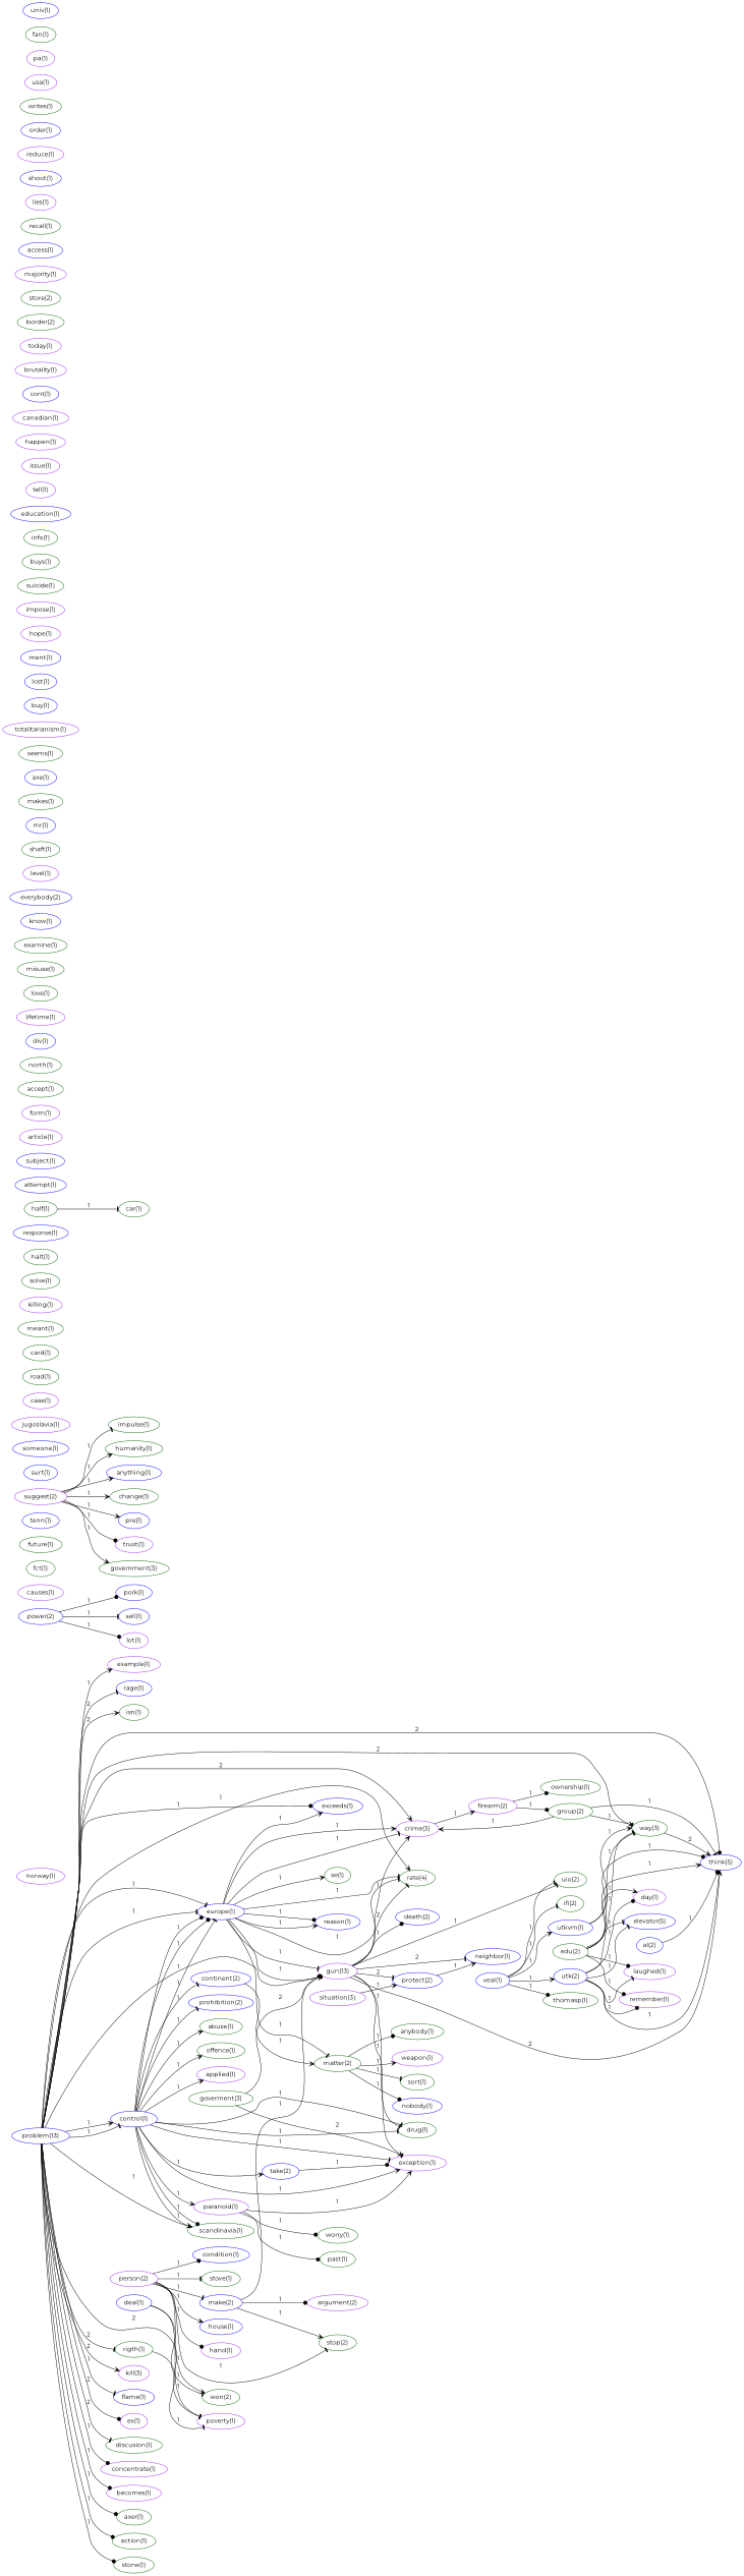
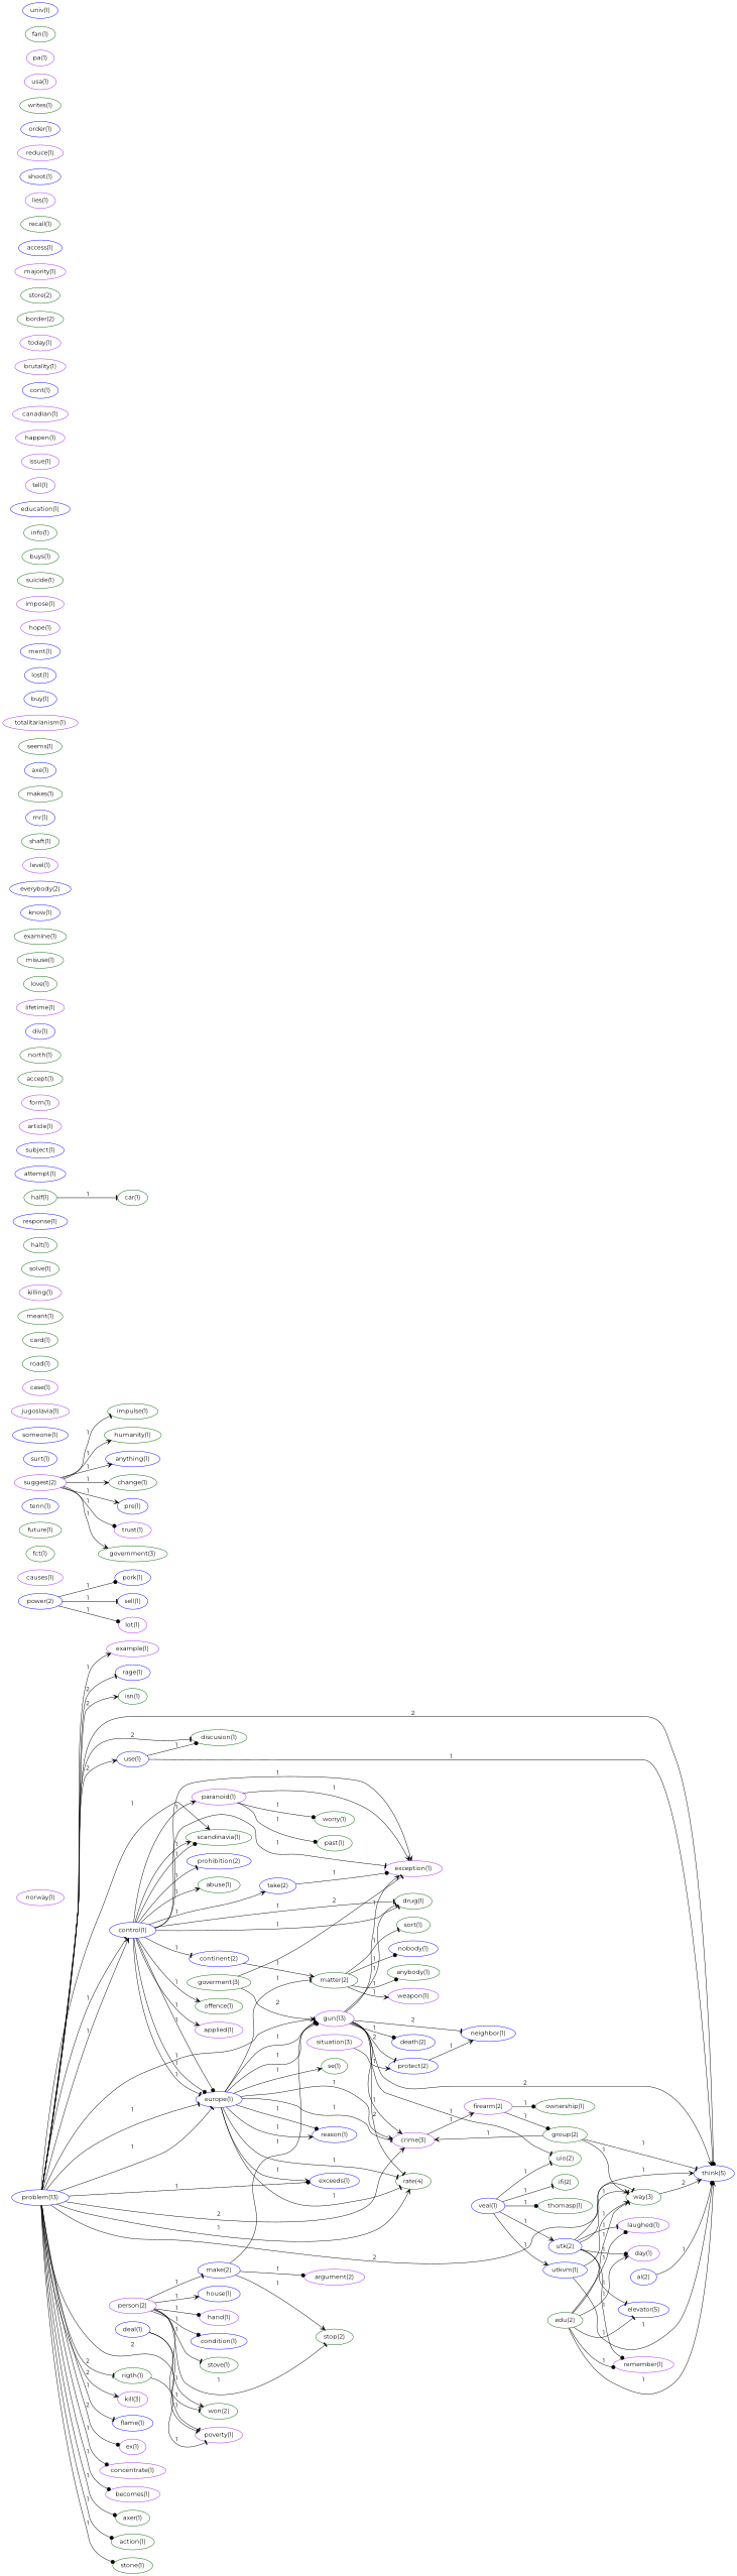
  digraph {
    fontname=Montserrat
    rankdir=LR
    node [color=darkgreen fontname=Montserrat]
    edge [arrowhead=vee fontname=Montserrat]
    n1 [color=blue label="problem(13)"]
    n2 [color=purple label="example(1)"]
    n3 [color=blue label="rage(1)"]
    n4 [label="isn(1)"]
    n5 [color=blue label="control(1)"]
    n6 [color=blue label="europe(1)"]
    n7 [color=purple label="kill(3)"]
    n8 [color=blue label="flame(1)"]
    n9 [color=blue label="exceeds(1)"]
    n10 [color=purple label="ex(1)"]
    n11 [label="scandinavia(1)"]
    n12 [label="rigth(1)"]
+   n13 [color=blue label="use(1)"]
    n14 [color=purple label="poverty(1)"]
    n15 [label="discusion(1)"]
    n16 [color=purple label="concentrate(1)"]
    n17 [color=purple label="gun(13)"]
    n18 [color=purple label="becomes(1)"]
    n19 [label="axer(1)"]
    n20 [label="way(3)"]
    n21 [label="action(1)"]
    n22 [color=purple label="crime(3)"]
    n23 [label="rate(4)"]
    n24 [color=blue label="think(5)"]
    n25 [label="stone(1)"]
    n26 [color=blue label="prohibition(2)"]
    n27 [label="abuse(1)"]
    n28 [label="offence(1)"]
    n29 [color=blue label="continent(2)"]
    n30 [color=purple label="applied(1)"]
    n31 [color=blue label="take(2)"]
    n32 [color=purple label="paranoid(1)"]
    n33 [label="drug(1)"]
    n34 [color=purple label="exception(1)"]
    n35 [label="se(1)"]
    n36 [label="matter(2)"]
    n37 [color=blue label="reason(1)"]
    n38 [color=blue label="protect(2)"]
    n39 [label="uio(2)"]
    n40 [color=blue label="death(2)"]
    n41 [color=blue label="neighbor(1)"]
    n42 [color=purple label="firearm(2)"]
    n43 [label="past(1)"]
    n44 [label="worry(1)"]
    n45 [color=purple label="weapon(1)"]
    n46 [label="sort(1)"]
    n47 [color=blue label="nobody(1)"]
    n48 [label="anybody(1)"]
    n49 [color=purple label="norway(1)"]
    n50 [color=blue label="power(2)"]
    n51 [color=blue label="pork(1)"]
    n52 [color=blue label="sell(1)"]
    n53 [color=purple label="lot(1)"]
    n54 [color=purple label="causes(1)"]
    n55 [label="fct(1)"]
    n56 [label="future(1)"]
    n57 [color=blue label="tenn(1)"]
    n58 [color=purple label="suggest(2)"]
    n59 [label="impulse(1)"]
    n60 [label="humanity(1)"]
    n61 [color=blue label="anything(1)"]
    n62 [label="change(1)"]
    n63 [color=blue label="pre(1)"]
    n64 [color=purple label="trust(1)"]
    n65 [label="government(3)"]
    n66 [color=blue label="surt(1)"]
    n67 [color=blue label="someone(1)"]
    n68 [color=purple label="person(2)"]
    n69 [color=blue label="house(1)"]
    n70 [color=purple label="hand(1)"]
    n71 [color=blue label="condition(1)"]
    n72 [color=blue label="make(2)"]
    n73 [label="won(2)"]
    n74 [label="stove(1)"]
    n75 [label="stop(2)"]
    n76 [color=purple label="argument(2)"]
    n77 [color=purple label="jugoslavia(1)"]
    n78 [color=purple label="case(1)"]
    n79 [label="road(1)"]
    n80 [label="card(1)"]
    n81 [label="meant(1)"]
    n82 [color=purple label="killing(1)"]
    n83 [label="ownership(1)"]
    n84 [label="group(2)"]
    n85 [label="solve(1)"]
    n86 [label="halt(1)"]
    n87 [color=blue label="response(1)"]
    n88 [label="half(1)"]
    n89 [label="car(1)"]
    n90 [color=blue label="attempt(1)"]
    n91 [color=blue label="subject(1)"]
    n92 [color=purple label="article(1)"]
    n93 [color=purple label="form(1)"]
    n94 [label="accept(1)"]
    n95 [label="north(1)"]
    n96 [color=blue label="deal(1)"]
    n97 [color=blue label="div(1)"]
    n98 [color=purple label="lifetime(1)"]
    n99 [label="love(1)"]
    n100 [label="misuse(1)"]
    n101 [label="examine(1)"]
    n102 [color=blue label="know(1)"]
    n103 [color=blue label="everybody(2)"]
    n104 [color=purple label="level(1)"]
    n105 [label="shaft(1)"]
    n106 [color=blue label="mr(1)"]
    n107 [label="makes(1)"]
    n108 [color=blue label="axe(1)"]
    n109 [label="seems(1)"]
    n110 [color=purple label="totalitarianism(1)"]
    n111 [color=blue label="buy(1)"]
    n112 [color=blue label="lost(1)"]
    n113 [color=blue label="ment(1)"]
    n114 [color=purple label="hope(1)"]
    n115 [color=purple label="situation(3)"]
    n116 [color=purple label="impose(1)"]
    n117 [label="suicide(1)"]
    n118 [label="edu(2)"]
    n119 [color=blue label="elevator(5)"]
    n120 [color=purple label="remember(1)"]
    n121 [color=purple label="day(1)"]
    n122 [color=purple label="laughed(1)"]
    n123 [label="buys(1)"]
    n124 [label="info(1)"]
    n125 [color=blue label="veal(1)"]
    n126 [color=blue label="utk(2)"]
    n127 [label="ifi(2)"]
    n128 [label="thomasp(1)"]
    n129 [color=blue label="utkvm(1)"]
    n130 [color=blue label="education(1)"]
    n131 [color=purple label="tell(1)"]
    n132 [label="goverment(3)"]
    n133 [color=purple label="issue(1)"]
    n134 [color=purple label="happen(1)"]
    n135 [color=purple label="canadian(1)"]
    n136 [color=blue label="cont(1)"]
    n137 [color=purple label="brutality(1)"]
    n138 [color=purple label="today(1)"]
    n139 [label="border(2)"]
    n140 [label="store(2)"]
    n141 [color=purple label="majority(1)"]
    n142 [color=blue label="access(1)"]
    n143 [label="recall(1)"]
    n144 [color=purple label="lies(1)"]
    n145 [color=blue label="shoot(1)"]
    n146 [color=purple label="reduce(1)"]
    n147 [color=blue label="order(1)"]
    n148 [label="writes(1)"]
    n149 [color=purple label="usa(1)"]
    n150 [color=blue label="al(2)"]
    n151 [color=purple label="pa(1)"]
    n152 [label="fan(1)"]
    n153 [color=blue label="univ(1)"]
    n1 -> n2 [label=1]
    n1 -> n3 [arrowhead=tee label=2]
    n1 -> n4 [label=2]
    n1 -> n5 [arrowhead=tee label=1]
    n1 -> n5 [label=1]
    n1 -> n6 [arrowhead=tee label=1]
    n1 -> n6 [arrowhead=tee label=1]
    n1 -> n7 [label=2]
    n1 -> n8 [arrowhead=tee label=1]
    n1 -> n9 [arrowhead=dot label=1]
    n1 -> n10 [arrowhead=dot label=2]
    n1 -> n11 [label=1]
    n1 -> n12 [arrowhead=tee label=2]
+   n1 -> n13 [label=2]
    n1 -> n14 [arrowhead=tee label=2]
    n1 -> n15 [arrowhead=tee label=2]
    n1 -> n16 [arrowhead=dot label=1]
    n1 -> n17 [arrowhead=tee label=1]
    n1 -> n18 [arrowhead=dot label=1]
    n1 -> n19 [arrowhead=dot label=1]
    n1 -> n20 [arrowhead=tee label=2]
    n1 -> n21 [arrowhead=dot label=1]
    n1 -> n22 [label=2]
    n1 -> n23 [label=1]
    n1 -> n24 [arrowhead=dot label=2]
    n1 -> n25 [arrowhead=dot label=1]
    n5 -> n6 [arrowhead=dot label=1]
    n5 -> n6 [arrowhead=dot label=1]
    n5 -> n6 [arrowhead=tee label=1]
    n5 -> n11 [arrowhead=dot label=1]
    n5 -> n11 [label=1]
    n5 -> n26 [arrowhead=tee label=1]
    n5 -> n27 [label=1]
    n5 -> n28 [label=1]
    n5 -> n29 [arrowhead=tee label=1]
    n5 -> n30 [label=1]
    n5 -> n31 [label=1]
    n5 -> n32 [label=1]
    n5 -> n33 [arrowhead=tee label=1]
    n5 -> n33 [arrowhead=tee label=1]
    n5 -> n34 [label=1]
    n5 -> n34 [arrowhead=tee label=1]
    n6 -> n9 [label=1]
    n6 -> n17 [arrowhead=dot label=1]
    n6 -> n17 [arrowhead=tee label=1]
    n6 -> n22 [label=1]
    n6 -> n22 [arrowhead=tee label=1]
    n6 -> n23 [arrowhead=tee label=1]
    n6 -> n23 [arrowhead=tee label=1]
    n6 -> n35 [label=1]
    n6 -> n36 [arrowhead=tee label=1]
    n6 -> n37 [arrowhead=dot label=1]
    n6 -> n37 [label=1]
    n12 -> n14 [arrowhead=tee label=1]
+   n13 -> n15 [arrowhead=dot label=1]
+   n13 -> n24 [arrowhead=tee label=1]
    n17 -> n22 [label=1]
    n17 -> n23 [arrowhead=tee label=2]
    n17 -> n24 [label=2]
    n17 -> n33 [arrowhead=tee label=1]
    n17 -> n34 [label=1]
    n17 -> n38 [arrowhead=tee label=2]
    n17 -> n39 [arrowhead=tee label=1]
    n17 -> n40 [arrowhead=dot label=1]
    n17 -> n41 [arrowhead=tee label=2]
    n20 -> n24 [label=2]
    n22 -> n42 [label=1]
    n29 -> n36 [label=1]
    n31 -> n34 [arrowhead=dot label=1]
    n32 -> n34 [label=1]
    n32 -> n43 [arrowhead=dot label=1]
    n32 -> n44 [arrowhead=dot label=1]
    n36 -> n45 [label=1]
    n36 -> n46 [arrowhead=tee label=1]
    n36 -> n47 [arrowhead=dot label=1]
    n36 -> n48 [arrowhead=dot label=1]
    n38 -> n41 [label=1]
    n42 -> n83 [arrowhead=dot label=1]
    n42 -> n84 [arrowhead=dot label=1]
    n50 -> n51 [arrowhead=dot label=1]
    n50 -> n52 [arrowhead=tee label=1]
    n50 -> n53 [arrowhead=dot label=1]
    n58 -> n59 [arrowhead=tee label=1]
    n58 -> n60 [label=1]
    n58 -> n61 [label=1]
    n58 -> n62 [label=1]
    n58 -> n63 [label=1]
    n58 -> n64 [arrowhead=dot label=1]
    n58 -> n65 [label=1]
    n68 -> n69 [label=1]
    n68 -> n70 [arrowhead=dot label=1]
    n68 -> n71 [arrowhead=dot label=1]
    n68 -> n72 [arrowhead=tee label=1]
    n68 -> n73 [label=1]
    n68 -> n74 [arrowhead=tee label=1]
    n68 -> n75 [arrowhead=tee label=1]
    n72 -> n17 [arrowhead=dot label=1]
    n72 -> n75 [label=1]
    n72 -> n76 [arrowhead=dot label=1]
    n84 -> n20 [label=1]
    n84 -> n22 [label=1]
    n84 -> n24 [arrowhead=tee label=1]
    n88 -> n89 [arrowhead=tee label=1]
    n96 -> n14 [arrowhead=tee label=1]
    n96 -> n73 [arrowhead=tee label=1]
    n115 -> n38 [label=1]
    n118 -> n20 [arrowhead=tee label=1]
    n118 -> n24 [label=1]
    n118 -> n119 [arrowhead=tee label=1]
    n118 -> n120 [arrowhead=dot label=1]
    n118 -> n121 [label=1]
    n118 -> n122 [arrowhead=dot label=1]
    n125 -> n39 [arrowhead=tee label=1]
    n125 -> n126 [label=1]
    n125 -> n127 [arrowhead=tee label=1]
    n125 -> n128 [arrowhead=dot label=1]
    n125 -> n129 [label=1]
    n126 -> n20 [arrowhead=tee label=1]
    n126 -> n24 [label=1]
    n126 -> n119 [arrowhead=tee label=1]
    n126 -> n120 [arrowhead=dot label=1]
    n126 -> n121 [arrowhead=dot label=1]
    n126 -> n122 [arrowhead=tee label=1]
    n129 -> n20 [label=1]
    n129 -> n24 [arrowhead=dot label=1]
    n132 -> n17 [label=2]
    n132 -> n34 [arrowhead=tee label=2]
    n150 -> n24 [arrowhead=dot label=1]
  }
